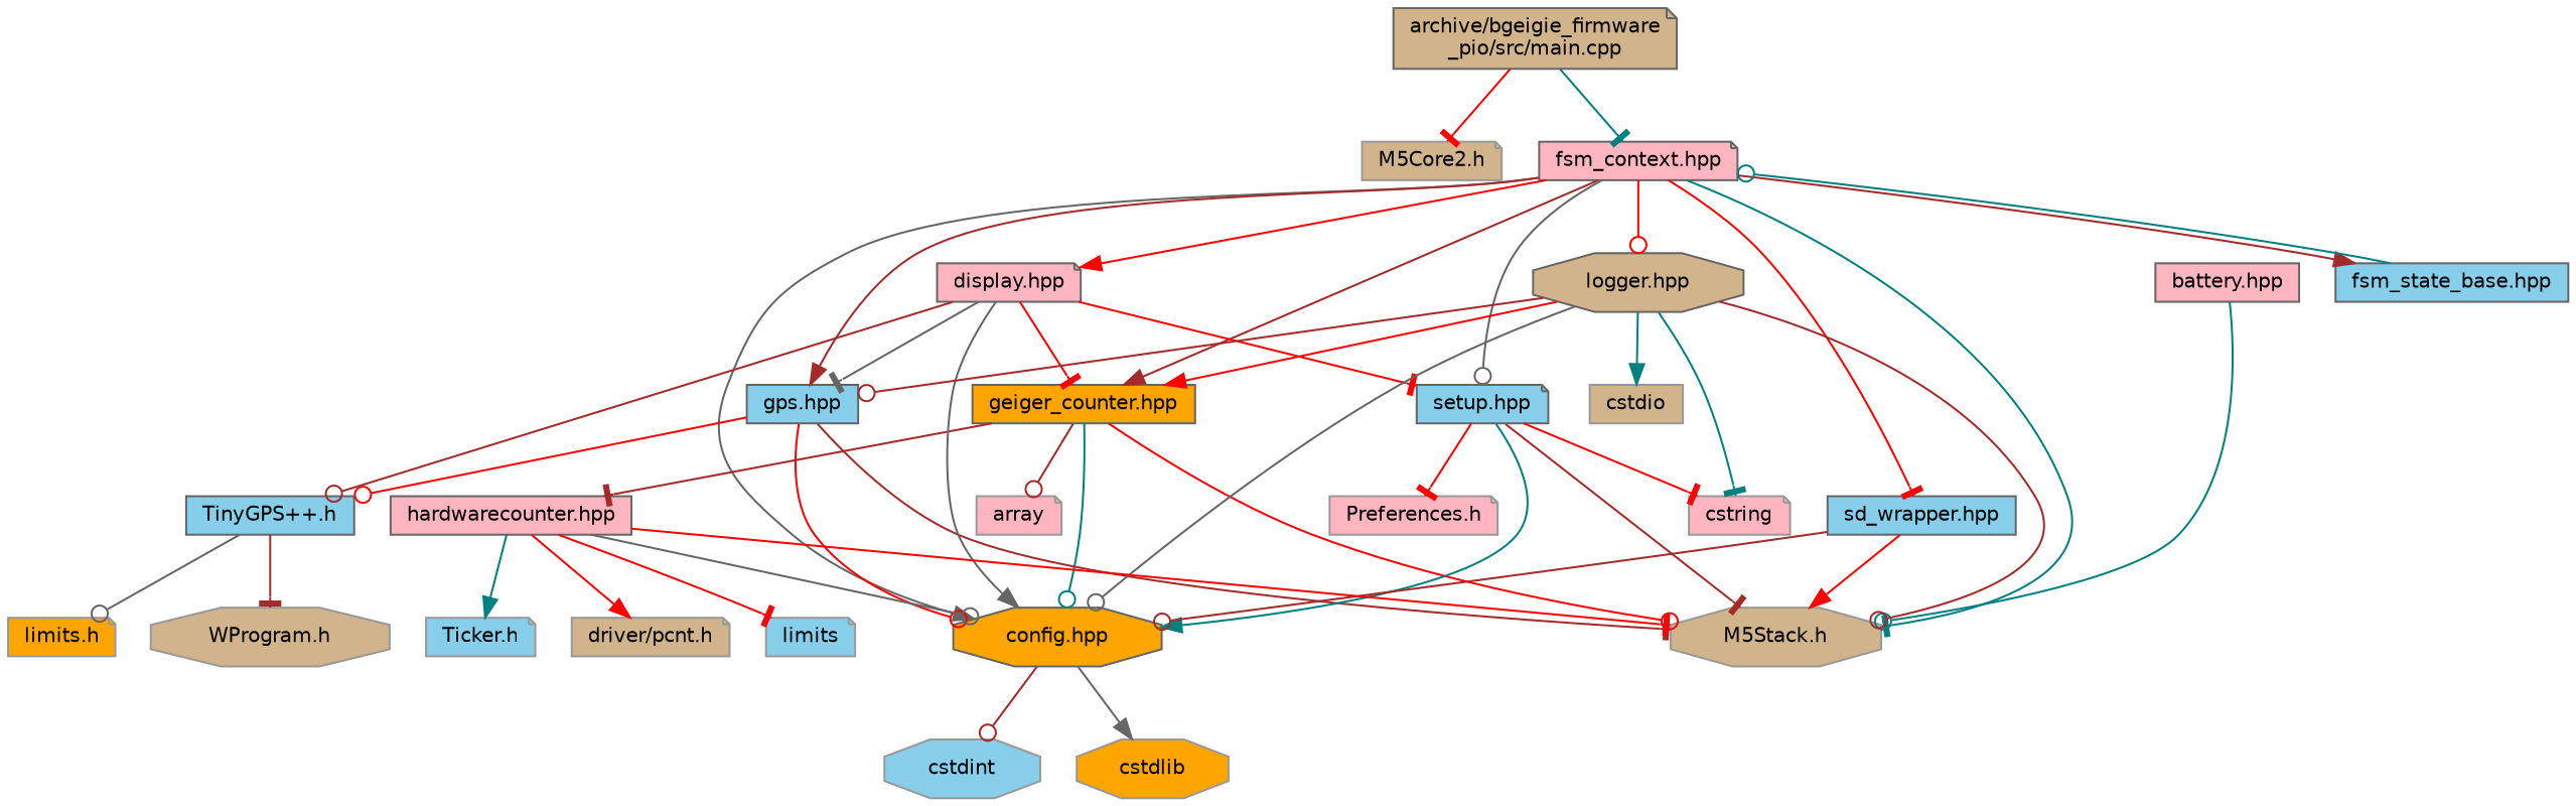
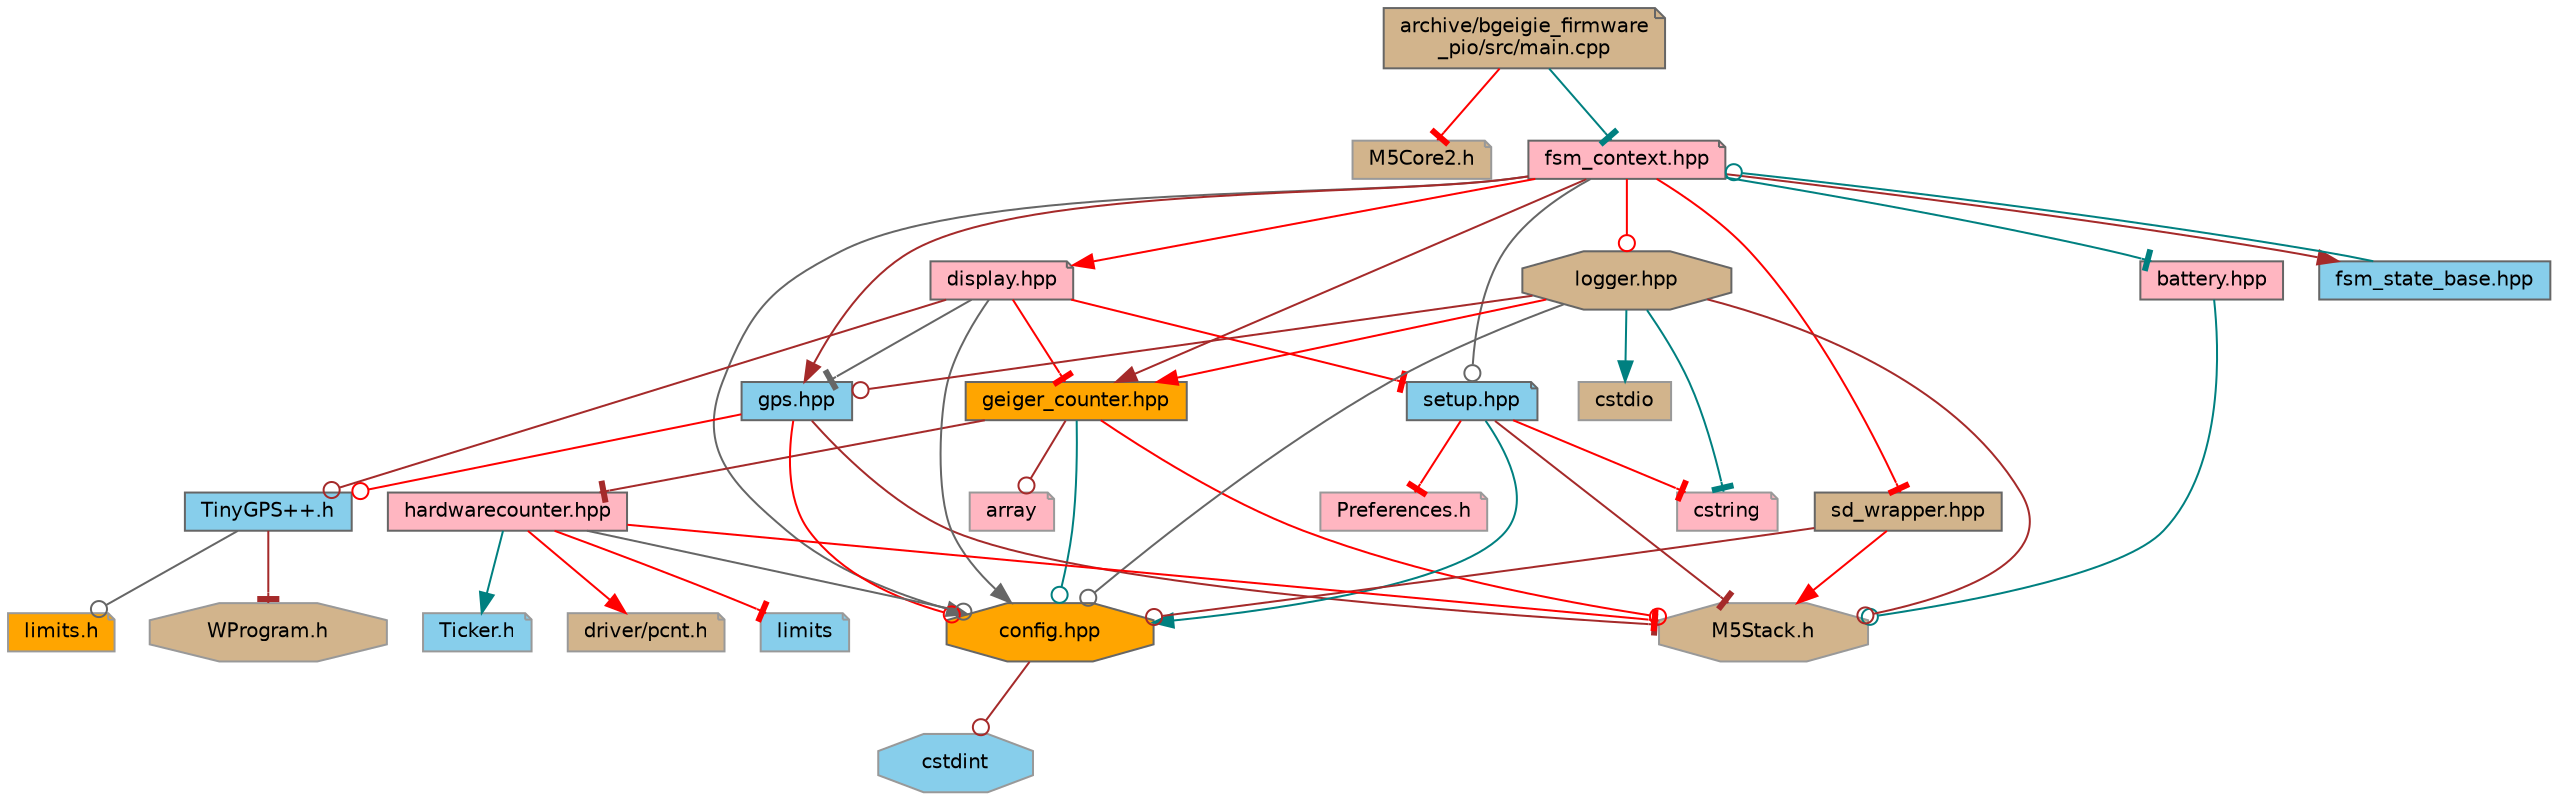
  digraph {
    node [color=grey60 fillcolor=skyblue fontname=Helvetica fontsize=10 shape=note style=filled]
    edge [arrowhead=odot color=red fontname=Helvetica fontsize=10 labelfontname=Helvetica labelfontsize=10 style=solid]
    n1 [color=gray40 fillcolor=tan fontcolor=black height=0.2 label="archive/bgeigie_firmware\l_pio/src/main.cpp" width=0.4]
    n2 [fillcolor=tan height=0.2 label="M5Core2.h" width=0.4]
    n3 [color=grey40 fillcolor=lightpink height=0.2 label="fsm_context.hpp" width=0.4]
    n4 [color=grey40 fillcolor=orange height=0.2 label="config.hpp" shape=octagon width=0.4]
    n5 [color=grey40 fillcolor=lightpink height=0.2 label="battery.hpp" shape=box width=0.4]
    n6 [color=grey40 fillcolor=orange height=0.2 label="geiger_counter.hpp" shape=box width=0.4]
    n7 [color=grey40 height=0.2 label="gps.hpp" shape=box width=0.4]
    n8 [color=grey40 height=0.2 label="setup.hpp" width=0.4]
    n9 [color=grey40 fillcolor=lightpink height=0.2 label="display.hpp" width=0.4]
    n10 [color=grey40 fillcolor=tan height=0.2 label="logger.hpp" shape=octagon width=0.4]
-   n11 [color=grey40 height=0.2 label="sd_wrapper.hpp" shape=box width=0.4]
+   n11 [color=grey40 fillcolor=tan height=0.2 label="sd_wrapper.hpp" shape=box width=0.4]
    n12 [color=grey40 height=0.2 label="fsm_state_base.hpp" shape=box width=0.4]
    n13 [height=0.2 label=cstdint shape=octagon width=0.4]
-   n14 [fillcolor=orange height=0.2 label=cstdlib shape=octagon width=0.4]
    n15 [fillcolor=tan height=0.2 label="M5Stack.h" shape=octagon width=0.4]
    n16 [fillcolor=lightpink height=0.2 label=array width=0.4]
    n17 [color=grey40 fillcolor=lightpink height=0.2 label="hardwarecounter.hpp" shape=box width=0.4]
    n18 [color=grey40 height=0.2 label="TinyGPS++.h" shape=box width=0.4]
    n19 [fillcolor=lightpink height=0.2 label=cstring width=0.4]
    n20 [fillcolor=lightpink height=0.2 label="Preferences.h" width=0.4]
    n21 [fillcolor=tan height=0.2 label=cstdio shape=box width=0.4]
    n22 [height=0.2 label=limits width=0.4]
    n23 [height=0.2 label="Ticker.h" width=0.4]
    n24 [fillcolor=tan height=0.2 label="driver/pcnt.h" width=0.4]
    n25 [fillcolor=tan height=0.2 label="WProgram.h" shape=octagon width=0.4]
    n26 [fillcolor=orange height=0.2 label="limits.h" width=0.4]
    n1 -> n2 [arrowhead=tee]
    n1 -> n3 [arrowhead=tee color=teal]
    n3 -> n4 [arrowhead=normal color=gray40]
-   n3 -> n15 [arrowhead=tee color=teal]
+   n3 -> n5 [arrowhead=tee color=teal]
    n3 -> n6 [arrowhead=normal color=brown]
    n3 -> n7 [arrowhead=normal color=brown]
    n3 -> n8 [color=gray40]
    n3 -> n9 [arrowhead=normal]
    n3 -> n10
    n3 -> n11 [arrowhead=tee]
    n3 -> n12 [arrowhead=normal color=brown]
    n4 -> n13 [color=brown]
-   n4 -> n14 [arrowhead=normal color=gray40]
    n5 -> n15 [color=teal]
    n6 -> n4 [color=teal]
    n6 -> n15
    n6 -> n16 [color=brown]
    n6 -> n17 [arrowhead=tee color=brown]
    n7 -> n4
    n7 -> n15 [arrowhead=tee color=brown]
    n7 -> n18
    n8 -> n4 [arrowhead=normal color=teal]
    n8 -> n15 [arrowhead=tee color=brown]
    n8 -> n19 [arrowhead=tee]
    n8 -> n20 [arrowhead=tee]
    n9 -> n4 [arrowhead=normal color=gray40]
    n9 -> n6 [arrowhead=tee]
    n9 -> n7 [arrowhead=tee color=gray40]
    n9 -> n8 [arrowhead=tee]
    n9 -> n18 [color=brown]
    n10 -> n4 [color=gray40]
    n10 -> n6 [arrowhead=normal]
    n10 -> n7 [color=brown]
    n10 -> n15 [color=brown]
    n10 -> n19 [arrowhead=tee color=teal]
    n10 -> n21 [arrowhead=normal color=teal]
    n11 -> n4 [color=brown]
    n11 -> n15 [arrowhead=normal]
    n12 -> n3 [color=teal]
    n17 -> n4 [color=gray40]
    n17 -> n15 [arrowhead=tee]
    n17 -> n22 [arrowhead=tee]
    n17 -> n23 [arrowhead=normal color=teal]
    n17 -> n24 [arrowhead=normal]
    n18 -> n25 [arrowhead=tee color=brown]
    n18 -> n26 [color=gray40]
  }
